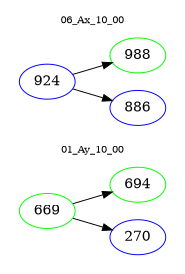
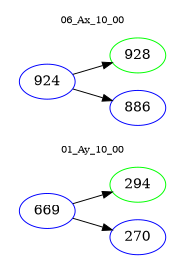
  digraph {
    rankdir=LR
    node [color=blue]
    edge [color=black]
-   n1 [color=green label=669]
+   n1 [label=669]
    n2 [label=270]
-   n3 [color=green label=694]
+   n3 [color=green label=294]
    n4 [label=924]
    n5 [label=886]
-   n6 [color=green label=988]
+   n6 [color=green label=928]
    subgraph cluster_1 {
      color=white
      fontsize=10
      label="01_Ay_10_00"
      n1
      n2
      n3
    }
    subgraph cluster_2 {
      color=white
      fontsize=10
      label="06_Ax_10_00"
      n4
      n5
      n6
    }
    n1 -> n2
    n1 -> n3
    n4 -> n5
    n4 -> n6
  }
